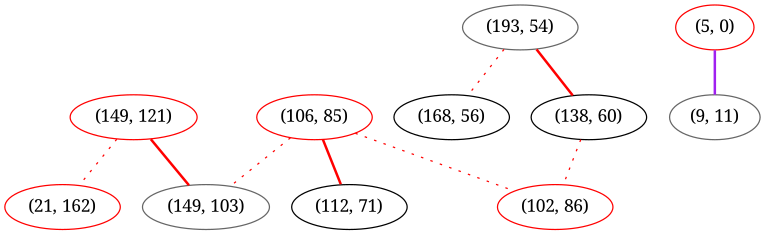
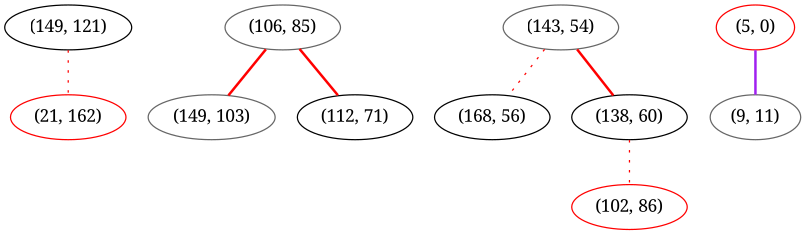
  graph {
    fontname="Noto Serif"
    node [color=red fontname="Noto Serif"]
    edge [color=red fontname="Noto Serif" style=dotted weight=1]
-   "(149, 121)"
+   "(149, 121)" [color=black]
    "(21, 162)"
    "(149, 103)" [color=gray40]
-   "(143, 54)" [color=gray40 label="(193, 54)"]
+   "(143, 54)" [color=gray40]
    "(168, 56)" [color=black]
    "(138, 60)" [color=black]
    "(9, 11)" [color=gray40]
    "(102, 86)"
    n9 [label="(5, 0)"]
-   "(106, 85)"
+   "(106, 85)" [color=gray40]
    "(112, 71)" [color=black]
    "(149, 121)" -- "(21, 162)"
-   "(149, 121)" -- "(149, 103)" [style=bold]
    "(143, 54)" -- "(168, 56)"
    "(143, 54)" -- "(138, 60)" [style=bold]
    "(138, 60)" -- "(102, 86)"
    n9 -- "(9, 11)" [color=purple style=bold weight=4]
-   "(106, 85)" -- "(149, 103)"
-   "(106, 85)" -- "(102, 86)"
+   "(106, 85)" -- "(149, 103)" [style=bold]
    "(106, 85)" -- "(112, 71)" [style=bold]
  }
